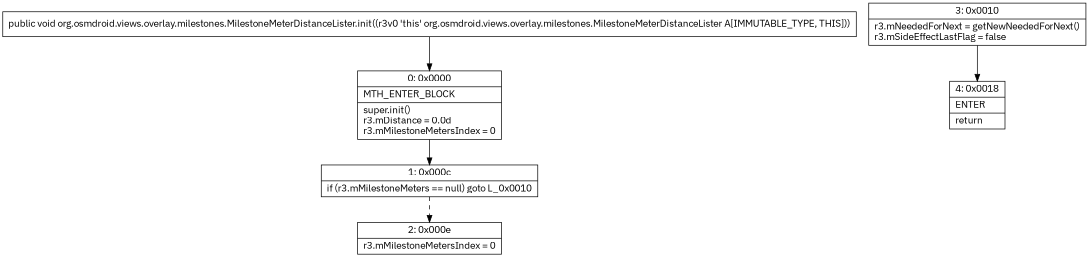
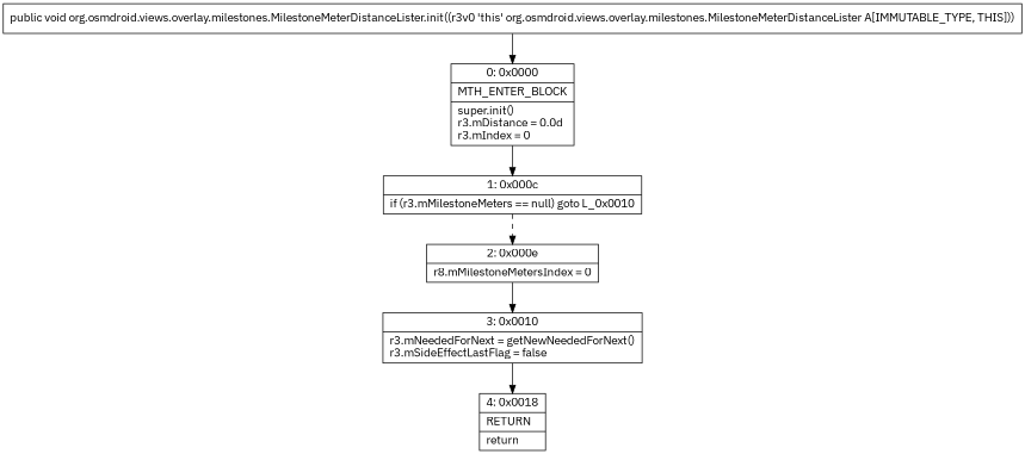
  digraph {
    fontname="IBM Plex Sans"
    node [fontname="IBM Plex Sans" shape=record]
    edge [fontname="IBM Plex Sans"]
-   n1 [label="{0\:\ 0x0000|MTH_ENTER_BLOCK\l|super.init()\lr3.mDistance = 0.0d\lr3.mMilestoneMetersIndex = 0\l}"]
+   n1 [label="{0\:\ 0x0000|MTH_ENTER_BLOCK\l|super.init()\lr3.mDistance = 0.0d\lr3.mIndex = 0\l}"]
    n2 [label="{1\:\ 0x000c|if (r3.mMilestoneMeters == null) goto L_0x0010\l}"]
-   n3 [label="{2\:\ 0x000e|r3.mMilestoneMetersIndex = 0\l}"]
+   n3 [label="{2\:\ 0x000e|r8.mMilestoneMetersIndex = 0\l}"]
    n4 [label="{3\:\ 0x0010|r3.mNeededForNext = getNewNeededForNext()\lr3.mSideEffectLastFlag = false\l}"]
-   n5 [label="{4\:\ 0x0018|ENTER\l|return\l}"]
+   n5 [label="{4\:\ 0x0018|RETURN\l|return\l}"]
    n6 [label="{public void org.osmdroid.views.overlay.milestones.MilestoneMeterDistanceLister.init((r3v0 'this' org.osmdroid.views.overlay.milestones.MilestoneMeterDistanceLister A[IMMUTABLE_TYPE, THIS])) }"]
    n1 -> n2
    n2 -> n3 [style=dashed]
+   n3 -> n4
    n4 -> n5
    n6 -> n1
  }
